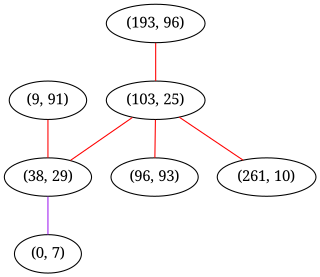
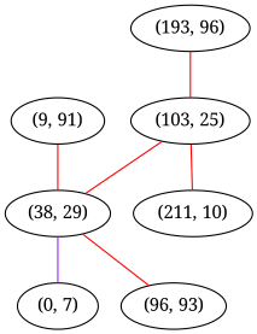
  graph {
    fontname="Noto Serif"
    node [fontname="Noto Serif"]
    edge [color=red fontname="Noto Serif" weight=1]
    n1 [label="(38, 29)"]
    "(9, 91)"
    n3 [label="(0, 7)"]
    "(103, 25)"
    "(96, 93)"
-   "(211, 10)" [label="(261, 10)"]
+   "(211, 10)"
    "(193, 96)"
    n1 -- n3 [color=purple weight=4]
    "(9, 91)" -- n1
    "(103, 25)" -- n1
-   "(103, 25)" -- "(96, 93)"
+   n1 -- "(96, 93)"
    "(103, 25)" -- "(211, 10)"
    "(193, 96)" -- "(103, 25)"
  }
